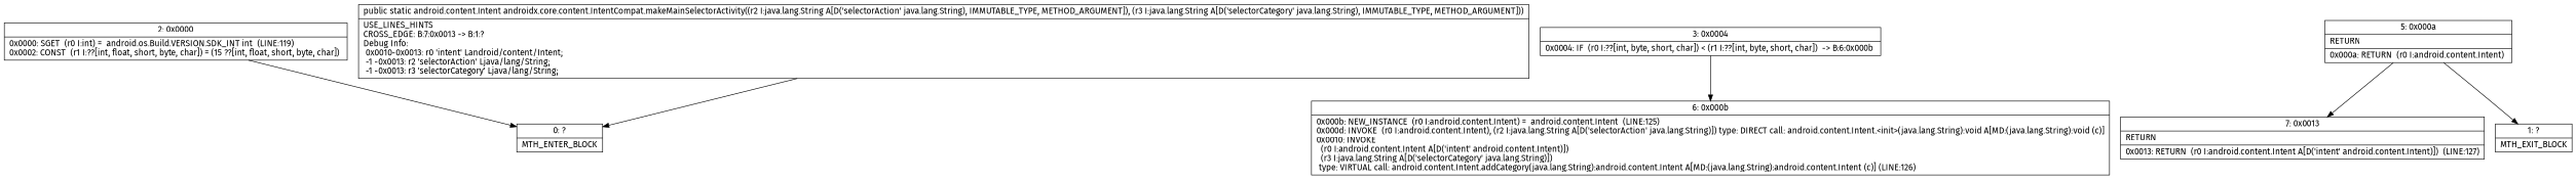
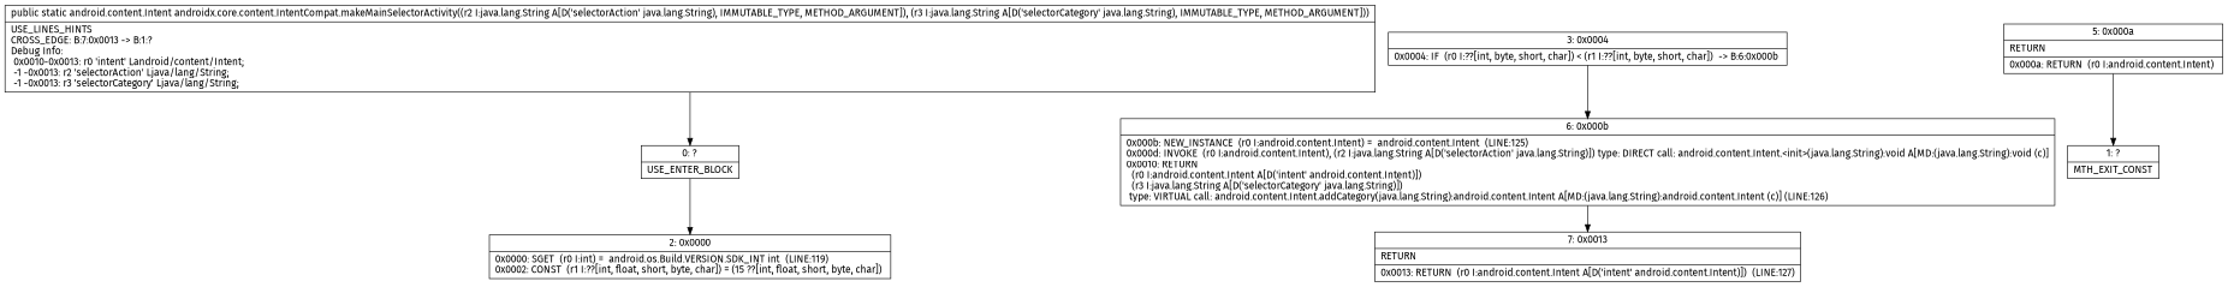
  digraph {
    fontname="Fira Sans"
    node [fontname="Fira Sans" shape=record]
    edge [fontname="Fira Sans"]
-   n1 [label="{0\:\ ?|MTH_ENTER_BLOCK\l}"]
+   n1 [label="{0\:\ ?|USE_ENTER_BLOCK\l}"]
    n2 [label="{2\:\ 0x0000|0x0000: SGET  (r0 I:int) =  android.os.Build.VERSION.SDK_INT int  (LINE:119)\l0x0002: CONST  (r1 I:??[int, float, short, byte, char]) = (15 ??[int, float, short, byte, char]) \l}"]
    n3 [label="{3\:\ 0x0004|0x0004: IF  (r0 I:??[int, byte, short, char]) \< (r1 I:??[int, byte, short, char])  \-\> B:6:0x000b \l}"]
-   n4 [label="{6\:\ 0x000b|0x000b: NEW_INSTANCE  (r0 I:android.content.Intent) =  android.content.Intent  (LINE:125)\l0x000d: INVOKE  (r0 I:android.content.Intent), (r2 I:java.lang.String A[D('selectorAction' java.lang.String)]) type: DIRECT call: android.content.Intent.\<init\>(java.lang.String):void A[MD:(java.lang.String):void (c)]\l0x0010: INVOKE  \l  (r0 I:android.content.Intent A[D('intent' android.content.Intent)])\l  (r3 I:java.lang.String A[D('selectorCategory' java.lang.String)])\l type: VIRTUAL call: android.content.Intent.addCategory(java.lang.String):android.content.Intent A[MD:(java.lang.String):android.content.Intent (c)] (LINE:126)\l}"]
+   n4 [label="{6\:\ 0x000b|0x000b: NEW_INSTANCE  (r0 I:android.content.Intent) =  android.content.Intent  (LINE:125)\l0x000d: INVOKE  (r0 I:android.content.Intent), (r2 I:java.lang.String A[D('selectorAction' java.lang.String)]) type: DIRECT call: android.content.Intent.\<init\>(java.lang.String):void A[MD:(java.lang.String):void (c)]\l0x0010: RETURN  \l  (r0 I:android.content.Intent A[D('intent' android.content.Intent)])\l  (r3 I:java.lang.String A[D('selectorCategory' java.lang.String)])\l type: VIRTUAL call: android.content.Intent.addCategory(java.lang.String):android.content.Intent A[MD:(java.lang.String):android.content.Intent (c)] (LINE:126)\l}"]
    n5 [label="{7\:\ 0x0013|RETURN\l|0x0013: RETURN  (r0 I:android.content.Intent A[D('intent' android.content.Intent)])  (LINE:127)\l}"]
    n6 [label="{5\:\ 0x000a|RETURN\l|0x000a: RETURN  (r0 I:android.content.Intent) \l}"]
-   n7 [label="{1\:\ ?|MTH_EXIT_BLOCK\l}"]
+   n7 [label="{1\:\ ?|MTH_EXIT_CONST\l}"]
    n8 [label="{public static android.content.Intent androidx.core.content.IntentCompat.makeMainSelectorActivity((r2 I:java.lang.String A[D('selectorAction' java.lang.String), IMMUTABLE_TYPE, METHOD_ARGUMENT]), (r3 I:java.lang.String A[D('selectorCategory' java.lang.String), IMMUTABLE_TYPE, METHOD_ARGUMENT]))  | USE_LINES_HINTS\lCROSS_EDGE: B:7:0x0013 \-\> B:1:?\lDebug Info:\l  0x0010\-0x0013: r0 'intent' Landroid\/content\/Intent;\l  \-1 \-0x0013: r2 'selectorAction' Ljava\/lang\/String;\l  \-1 \-0x0013: r3 'selectorCategory' Ljava\/lang\/String;\l}"]
-   n2 -> n1
+   n1 -> n2
    n3 -> n4
-   n6 -> n5
+   n4 -> n5
    n6 -> n7
    n8 -> n1
  }
